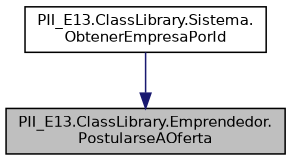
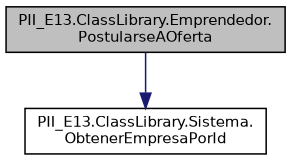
  digraph {
    rankdir=TB
    node [color=black fontname=Helvetica fontsize=10 shape=record style=filled]
    n1 [fillcolor=grey75 fontcolor=black height=0.2 label="PII_E13.ClassLibrary.Emprendedor.\lPostularseAOferta" width=0.4]
    n2 [fillcolor=white height=0.2 label="PII_E13.ClassLibrary.Sistema.\lObtenerEmpresaPorId" width=0.4]
-   n2 -> n1 [color=midnightblue fontname=Helvetica fontsize=10 labelfontname=Helvetica labelfontsize=10 style=solid]
+   n1 -> n2 [color=midnightblue fontname=Helvetica fontsize=10 labelfontname=Helvetica labelfontsize=10 style=solid]
  }
